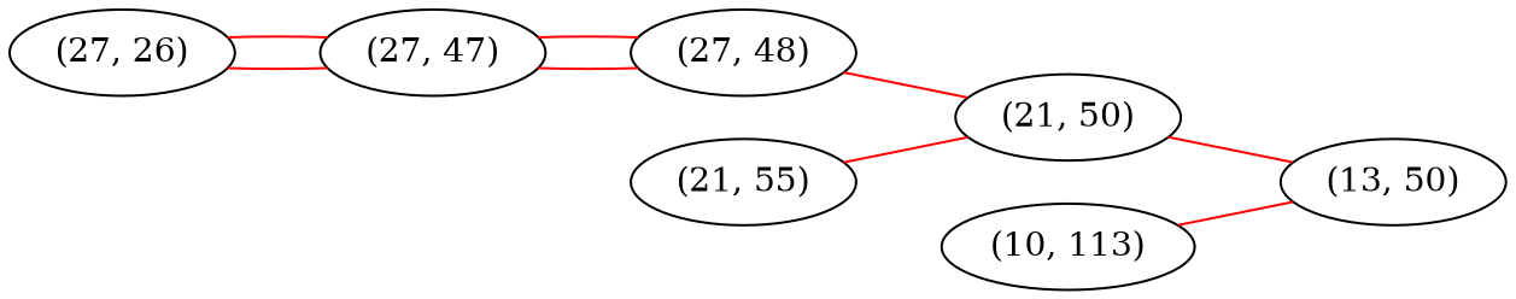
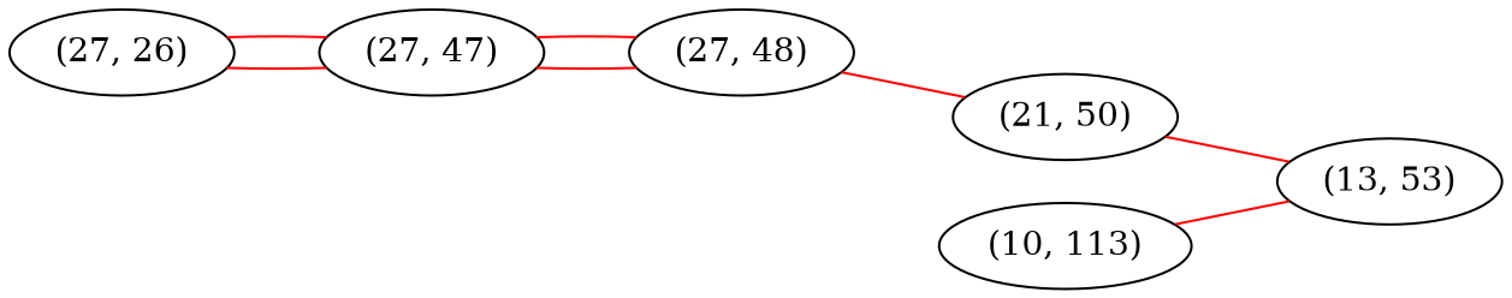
  graph {
    rankdir=LR
    edge [color=red weight=1]
    n1 [label="(27, 26)"]
    "(27, 47)"
    "(27, 48)"
    "(10, 113)"
-   "(13, 53)" [label="(13, 50)"]
+   "(13, 53)"
    "(21, 50)"
-   "(21, 55)"
    n1 -- "(27, 47)"
    n1 -- "(27, 47)"
    "(27, 47)" -- "(27, 48)"
    "(27, 47)" -- "(27, 48)"
    "(27, 48)" -- "(21, 50)"
    "(10, 113)" -- "(13, 53)"
    "(21, 50)" -- "(13, 53)"
-   "(21, 55)" -- "(21, 50)"
  }
